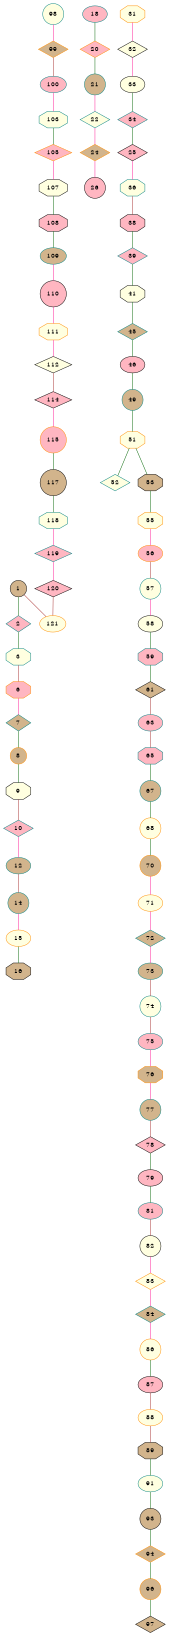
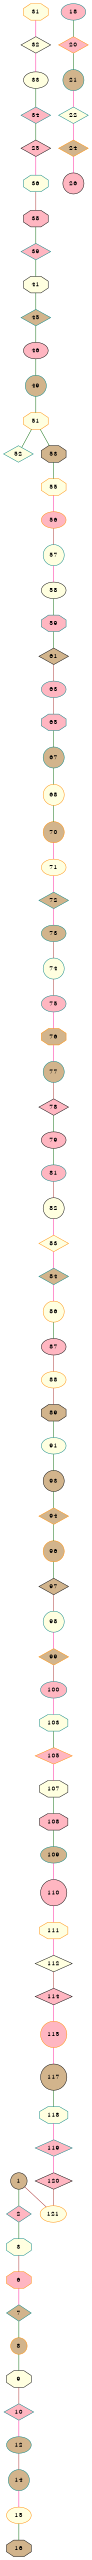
  graph {
    node [color=teal fillcolor=lightyellow shape=diamond style=filled]
    edge [color=darkgreen]
    1 [color=black fillcolor=tan shape=circle]
    2 [fillcolor=lightpink]
    121 [color=darkorange shape=ellipse super="+122"]
    3 [shape=octagon super="+4"]
    6 [color=darkorange fillcolor=lightpink shape=octagon]
    7 [fillcolor=tan]
    8 [color=darkorange fillcolor=tan shape=circle]
    9 [color=black shape=octagon]
    10 [fillcolor=lightpink super="+11"]
    12 [fillcolor=tan shape=ellipse super="+13"]
    14 [fillcolor=tan shape=circle]
    15 [color=darkorange shape=ellipse]
    16 [color=black fillcolor=tan shape=octagon]
    18 [fillcolor=lightpink shape=ellipse super="+19"]
    20 [color=darkorange fillcolor=lightpink]
    21 [fillcolor=tan shape=circle]
    22 [super="+23"]
    24 [color=darkorange fillcolor=tan super="+25"]
    26 [color=black fillcolor=lightpink shape=circle super="+27"]
    31 [color=darkorange shape=octagon]
    32 [color=black]
    33 [color=black shape=ellipse]
    34 [fillcolor=lightpink]
    n24 [color=black fillcolor=lightpink label=25]
    36 [shape=octagon super="+37"]
    38 [color=black fillcolor=lightpink shape=octagon]
    39 [fillcolor=lightpink super="+40"]
    41 [color=black shape=octagon super="+42"]
    45 [fillcolor=tan]
    46 [color=black fillcolor=lightpink shape=ellipse super="+47"]
    49 [fillcolor=tan shape=circle super="+50"]
    51 [color=darkorange shape=octagon]
    52
    53 [color=black fillcolor=tan shape=octagon super="+54"]
    55 [color=darkorange shape=octagon]
    56 [color=darkorange fillcolor=lightpink shape=ellipse]
    57 [shape=circle]
    58 [color=black shape=ellipse]
    59 [fillcolor=lightpink shape=octagon super="+60"]
    61 [color=black fillcolor=tan super="+62"]
    63 [fillcolor=lightpink shape=ellipse super="+64"]
    65 [fillcolor=lightpink shape=octagon super="+66"]
    67 [fillcolor=tan shape=circle]
    68 [color=darkorange shape=circle super="+69"]
    70 [color=darkorange fillcolor=tan shape=circle]
    71 [color=darkorange shape=ellipse]
    72 [fillcolor=tan]
    73 [fillcolor=tan shape=ellipse]
    74 [shape=circle]
    75 [fillcolor=lightpink shape=ellipse]
    76 [color=darkorange fillcolor=tan shape=octagon]
    77 [fillcolor=tan shape=circle]
    78 [color=black fillcolor=lightpink]
    79 [color=black fillcolor=lightpink shape=ellipse super="+80"]
    81 [fillcolor=lightpink shape=ellipse]
    82 [color=black shape=circle]
    83 [color=darkorange]
    84 [fillcolor=tan super="+85"]
    86 [color=darkorange shape=circle]
    87 [color=black fillcolor=lightpink shape=ellipse]
    88 [color=darkorange shape=ellipse]
    89 [color=black fillcolor=tan shape=octagon super="+90"]
    91 [shape=ellipse super="+92"]
    93 [color=black fillcolor=tan shape=circle]
    94 [color=darkorange fillcolor=tan super="+95"]
    96 [color=darkorange fillcolor=tan shape=circle]
    97 [color=black fillcolor=tan]
    98 [shape=circle]
    99 [color=darkorange fillcolor=tan]
    100 [fillcolor=lightpink shape=ellipse super="+101"]
    103 [shape=octagon super="+104"]
    105 [color=darkorange fillcolor=lightpink super="+106"]
    107 [color=black shape=octagon]
    108 [color=black fillcolor=lightpink shape=octagon]
    109 [fillcolor=tan shape=ellipse]
    110 [color=black fillcolor=lightpink shape=circle]
    111 [color=darkorange shape=octagon]
    112 [color=black super="+113"]
    114 [color=black fillcolor=lightpink]
    115 [color=darkorange fillcolor=lightpink shape=circle super="+116"]
    117 [color=black fillcolor=tan shape=circle]
    118 [shape=octagon]
    119 [fillcolor=lightpink]
    120 [color=black fillcolor=lightpink]
    1 -- 2
    1 -- 121 [color=brown]
    2 -- 3
    3 -- 6 [color=brown]
    6 -- 7 [color=deeppink]
    7 -- 8
    8 -- 9
    9 -- 10 [color=brown]
    10 -- 12 [color=deeppink]
    12 -- 14 [color=brown]
    14 -- 15 [color=deeppink]
    15 -- 16
    18 -- 20
    20 -- 21
    21 -- 22 [color=deeppink]
    22 -- 24 [color=deeppink]
    24 -- 26 [color=deeppink]
    31 -- 32 [color=deeppink]
    32 -- 33 [color=deeppink]
    33 -- 34
    34 -- n24
    n24 -- 36 [color=deeppink]
    36 -- 38 [color=brown]
    38 -- 39
    39 -- 41
    41 -- 45
    45 -- 46
    46 -- 49
    49 -- 51
    51 -- 52
    51 -- 53
    53 -- 55
    55 -- 56 [color=deeppink]
    56 -- 57 [color=brown]
    57 -- 58 [color=deeppink]
    58 -- 59
    59 -- 61
    61 -- 63 [color=brown]
    63 -- 65 [color=brown]
    65 -- 67
    67 -- 68
    68 -- 70
    70 -- 71 [color=deeppink]
    71 -- 72 [color=deeppink]
    72 -- 73 [color=deeppink]
    73 -- 74 [color=brown]
    74 -- 75 [color=brown]
    75 -- 76 [color=deeppink]
    76 -- 77 [color=deeppink]
    77 -- 78 [color=brown]
    78 -- 79
    79 -- 81
    81 -- 82 [color=brown]
    82 -- 83 [color=deeppink]
    83 -- 84 [color=deeppink]
    84 -- 86 [color=deeppink]
    86 -- 87
    87 -- 88 [color=brown]
    88 -- 89 [color=brown]
    89 -- 91
    91 -- 93
    93 -- 94
    94 -- 96
    96 -- 97
+   97 -- 98 [color=brown]
    98 -- 99 [color=deeppink]
    99 -- 100 [color=brown]
    100 -- 103 [color=deeppink]
    103 -- 105
    105 -- 107 [color=deeppink]
    107 -- 108
    108 -- 109
    109 -- 110 [color=deeppink]
    110 -- 111 [color=deeppink]
    111 -- 112 [color=deeppink]
    112 -- 114 [color=brown]
    114 -- 115 [color=deeppink]
-   115 -- 117
+   115 -- 117 [color=deeppink]
    117 -- 118
    118 -- 119 [color=deeppink]
    119 -- 120 [color=deeppink]
    120 -- 121 [color=brown]
  }
